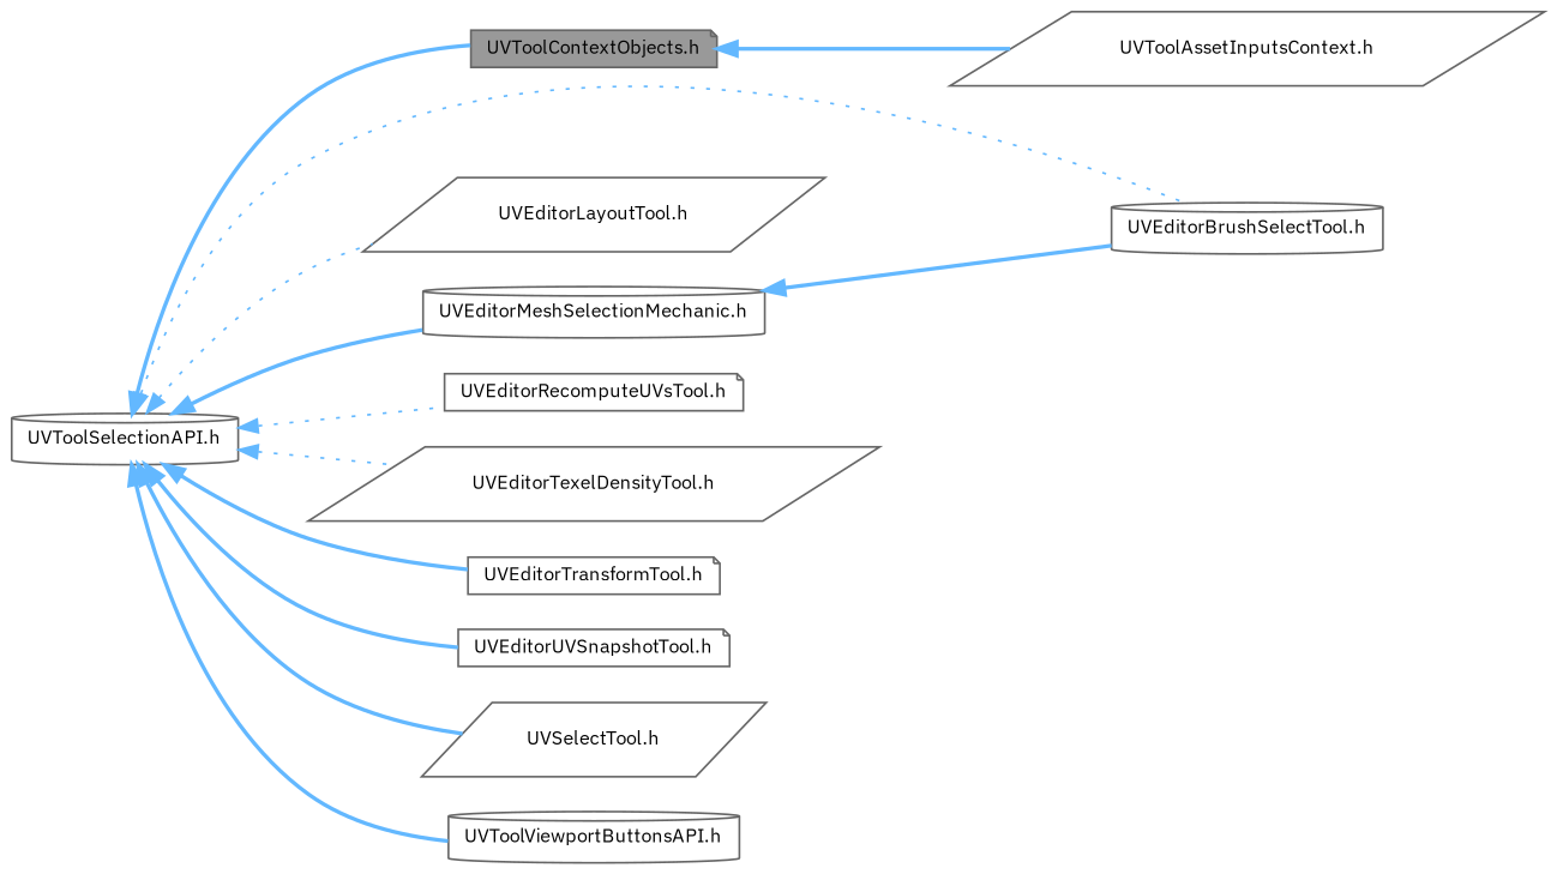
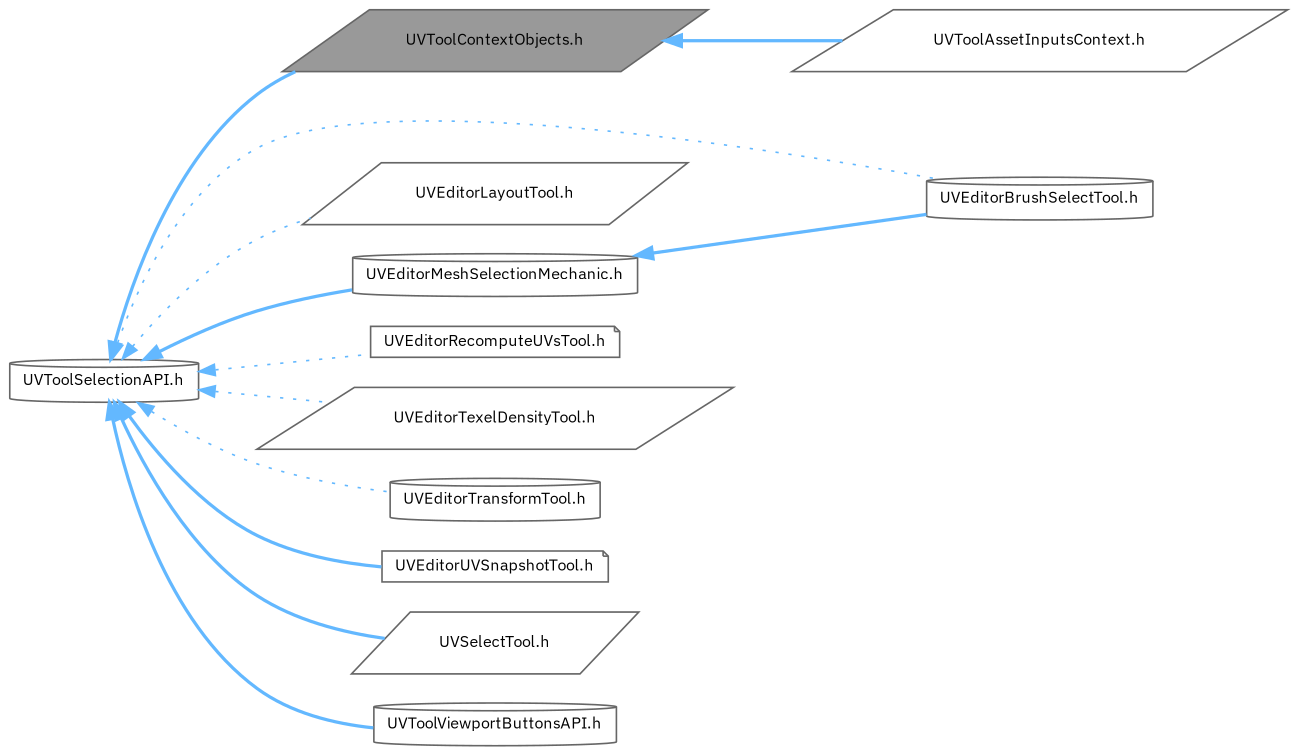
  digraph {
    fontname="IBM Plex Sans"
    rankdir=LR
    node [color=grey40 fillcolor=white fontname="IBM Plex Sans" fontsize=10 shape=cylinder style=filled]
    edge [color=steelblue1 dir=back fontname="IBM Plex Sans" fontsize=10 labelfontname=Helvetica labelfontsize=10 style=bold]
-   n1 [color=gray40 fillcolor=grey60 fontcolor=black height=0.2 label="UVToolContextObjects.h" shape=note width=0.4]
+   n1 [color=gray40 fillcolor=grey60 fontcolor=black height=0.2 label="UVToolContextObjects.h" shape=parallelogram width=0.4]
    n2 [height=0.2 label="UVToolAssetInputsContext.h" shape=parallelogram width=0.4]
    n3 [height=0.2 label="UVToolSelectionAPI.h" width=0.4]
    n4 [height=0.2 label="UVEditorBrushSelectTool.h" width=0.4]
    n5 [height=0.2 label="UVEditorLayoutTool.h" shape=parallelogram width=0.4]
    n6 [height=0.2 label="UVEditorMeshSelectionMechanic.h" width=0.4]
    n7 [height=0.2 label="UVEditorRecomputeUVsTool.h" shape=note width=0.4]
    n8 [height=0.2 label="UVEditorTexelDensityTool.h" shape=parallelogram width=0.4]
-   n9 [height=0.2 label="UVEditorTransformTool.h" shape=note width=0.4]
+   n9 [height=0.2 label="UVEditorTransformTool.h" width=0.4]
    n10 [height=0.2 label="UVEditorUVSnapshotTool.h" shape=note width=0.4]
    n11 [height=0.2 label="UVSelectTool.h" shape=parallelogram width=0.4]
    n12 [height=0.2 label="UVToolViewportButtonsAPI.h" width=0.4]
    n1 -> n2
    n3 -> n1
    n3 -> n4 [style=dotted]
    n3 -> n5 [style=dotted]
    n3 -> n6
    n3 -> n7 [style=dotted]
    n3 -> n8 [style=dotted]
-   n3 -> n9
+   n3 -> n9 [style=dotted]
    n3 -> n10
    n3 -> n11
    n3 -> n12
    n6 -> n4
  }
